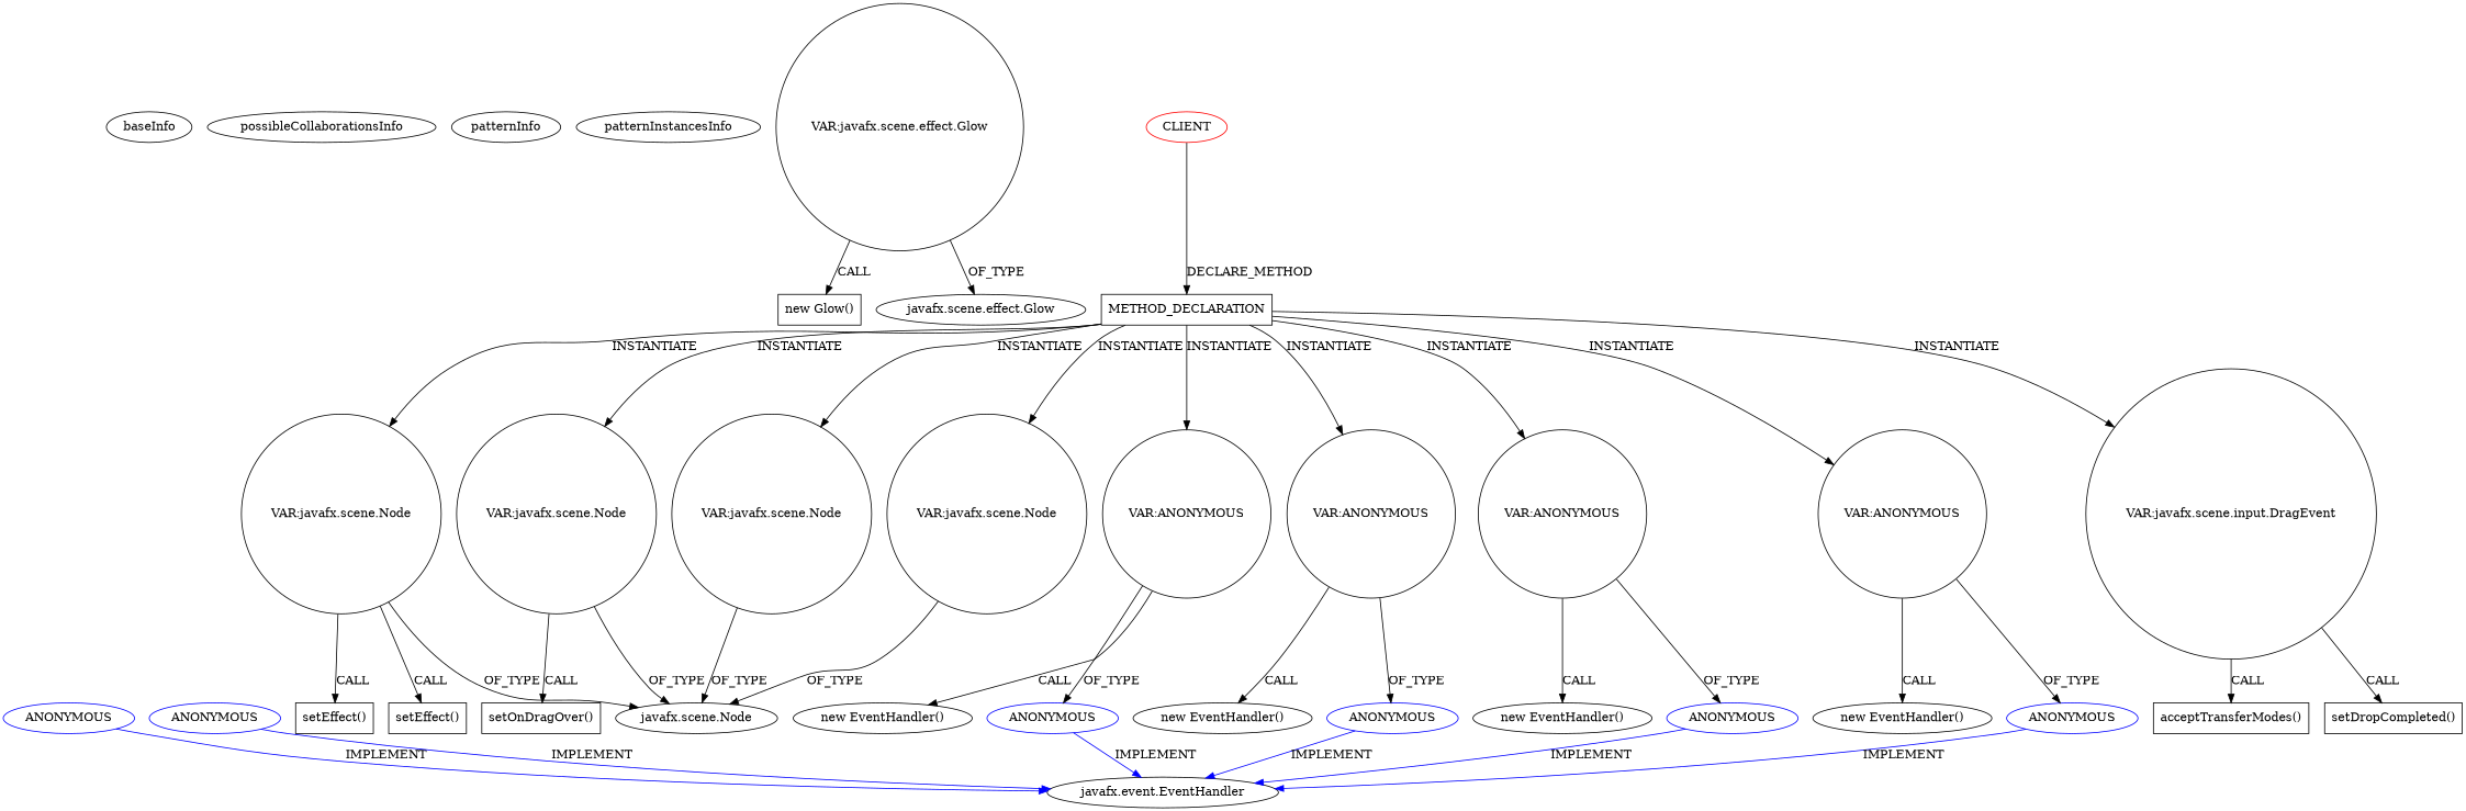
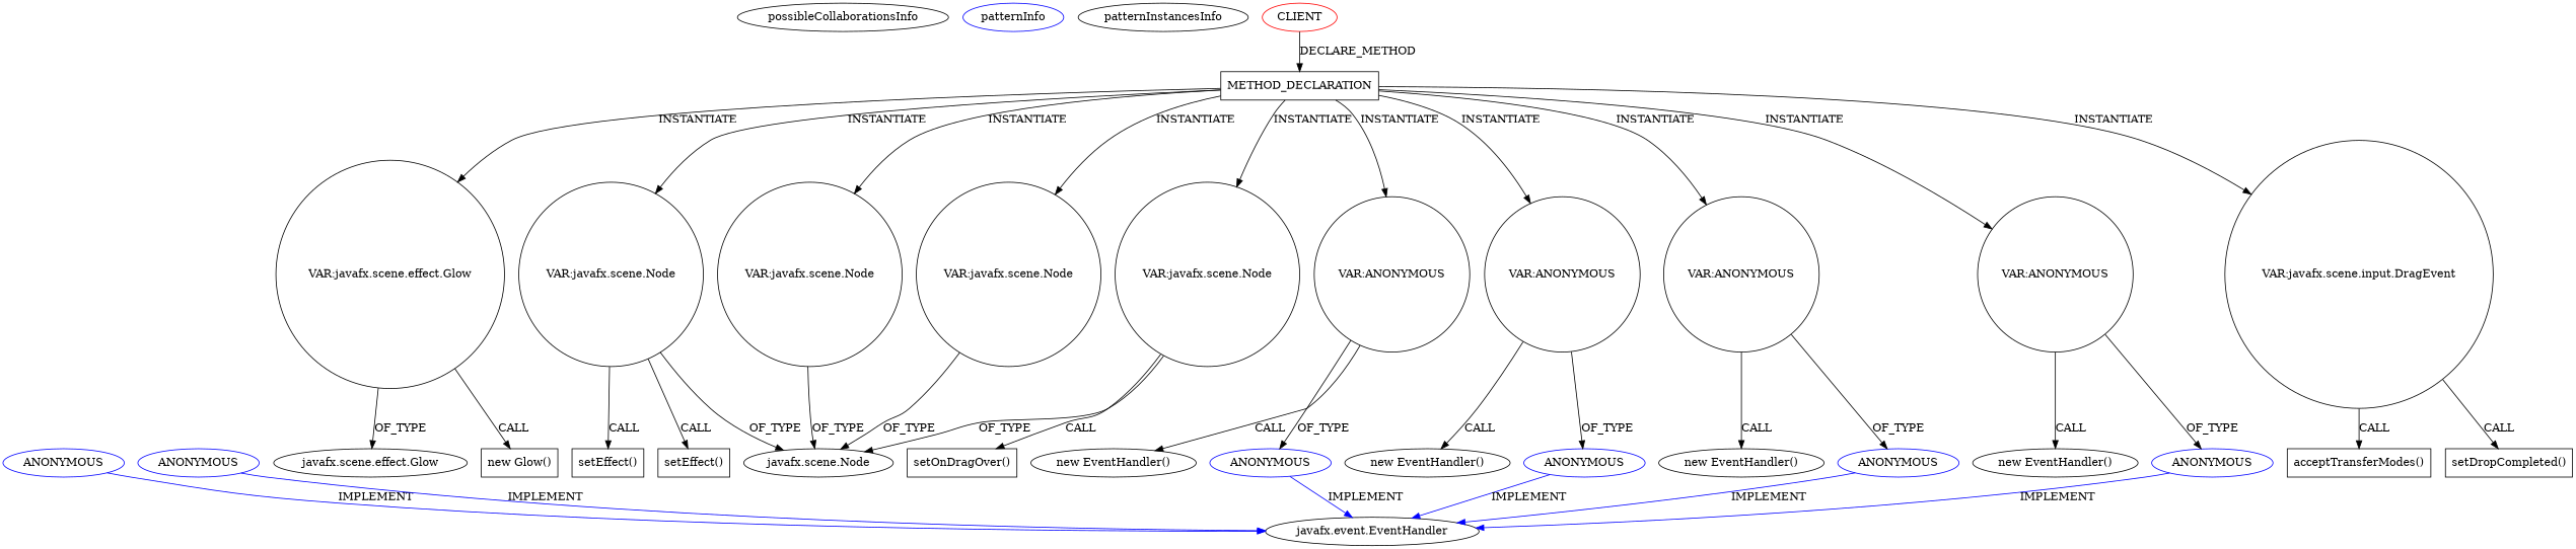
  digraph {
    node [isFrameworkType=false vertexType=VARIABLE_EXPRESION]
-   baseInfo [category=pattern graphId=3670 isAnonymous=false possibleRelation=false isFrameworkType="" vertexType=""]
    possibleCollaborationsInfo [isFrameworkType="" vertexType=""]
-   patternInfo [frequency=2.0 patternRootClient=0 isFrameworkType="" vertexType=""]
+   patternInfo [frequency=2.0 patternRootClient=0 color=blue isFrameworkType="" vertexType=""]
    patternInstancesInfo [0="prashker-KingsSGF~/prashker-KingsSGF/KingsSGF-master/src/uiSam/ThingBowlView.java~ThingBowlView~3892" 1="prashker-KingsSGF~/prashker-KingsSGF/KingsSGF-master/src/uiSam/HexTileView.java~HexTileView~3900" isFrameworkType="" vertexType=""]
    n5 [label="new Glow()" shape=box vertexType=CONSTRUCTOR_CALL]
    n6 [label="VAR:javafx.scene.effect.Glow" shape=circle]
    n7 [label="javafx.scene.effect.Glow" vertexType=FRAMEWORK_CLASS_TYPE]
    n8 [label=METHOD_DECLARATION shape=box vertexType=CLIENT_METHOD_DECLARATION]
    n9 [label="VAR:javafx.scene.Node" shape=circle]
    n10 [label="VAR:javafx.scene.Node" shape=circle]
    n11 [label="VAR:javafx.scene.Node" shape=circle]
    n12 [label="VAR:javafx.scene.Node" shape=circle]
    n13 [label="VAR:ANONYMOUS" shape=circle]
    n14 [label="VAR:ANONYMOUS" shape=circle]
    n15 [label="VAR:ANONYMOUS" shape=circle]
    n16 [label="VAR:ANONYMOUS" shape=circle]
    n17 [label="VAR:javafx.scene.input.DragEvent" shape=circle]
    n18 [label="javafx.scene.Node" vertexType=FRAMEWORK_CLASS_TYPE]
    n19 [label="setEffect()" shape=box vertexType=INSIDE_CALL]
    n20 [label="setEffect()" shape=box vertexType=INSIDE_CALL]
    n21 [label="setOnDragOver()" shape=box vertexType=INSIDE_CALL]
    n22 [color=blue label=ANONYMOUS vertexType=REFERENCE_ANONYMOUS_DECLARATION]
    n23 [label="new EventHandler()" vertexType=CONSTRUCTOR_CALL]
    n24 [color=blue label=ANONYMOUS vertexType=REFERENCE_ANONYMOUS_DECLARATION]
    n25 [label="new EventHandler()" vertexType=CONSTRUCTOR_CALL]
    n26 [color=blue label=ANONYMOUS vertexType=REFERENCE_ANONYMOUS_DECLARATION]
    n27 [label="new EventHandler()" vertexType=CONSTRUCTOR_CALL]
    n28 [color=blue label=ANONYMOUS vertexType=REFERENCE_ANONYMOUS_DECLARATION]
    n29 [label="new EventHandler()" vertexType=CONSTRUCTOR_CALL]
    n30 [label="setDropCompleted()" shape=box vertexType=INSIDE_CALL]
    n31 [label="acceptTransferModes()" shape=box vertexType=INSIDE_CALL]
    n32 [color=red label=CLIENT vertexType=ROOT_CLIENT_CLASS_DECLARATION]
    n33 [label="javafx.event.EventHandler" vertexType=FRAMEWORK_INTERFACE_TYPE]
    n34 [color=blue label=ANONYMOUS vertexType=REFERENCE_ANONYMOUS_DECLARATION]
    n35 [color=blue label=ANONYMOUS vertexType=REFERENCE_ANONYMOUS_DECLARATION]
    n6 -> n5 [label=CALL]
    n6 -> n7 [label=OF_TYPE]
+   n8 -> n6 [label=INSTANTIATE]
    n8 -> n9 [label=INSTANTIATE]
    n8 -> n10 [label=INSTANTIATE]
    n8 -> n11 [label=INSTANTIATE]
    n8 -> n12 [label=INSTANTIATE]
    n8 -> n13 [label=INSTANTIATE]
    n8 -> n14 [label=INSTANTIATE]
    n8 -> n15 [label=INSTANTIATE]
    n8 -> n16 [label=INSTANTIATE]
    n8 -> n17 [label=INSTANTIATE]
    n9 -> n18 [label=OF_TYPE]
    n10 -> n18 [label=OF_TYPE]
    n10 -> n19 [label=CALL]
    n10 -> n20 [label=CALL]
    n11 -> n18 [label=OF_TYPE]
    n11 -> n21 [label=CALL]
    n12 -> n18 [label=OF_TYPE]
    n13 -> n22 [label=OF_TYPE]
    n13 -> n23 [label=CALL]
    n14 -> n24 [label=OF_TYPE]
    n14 -> n25 [label=CALL]
    n15 -> n26 [label=OF_TYPE]
    n15 -> n27 [label=CALL]
    n16 -> n28 [label=OF_TYPE]
    n16 -> n29 [label=CALL]
    n17 -> n30 [label=CALL]
    n17 -> n31 [label=CALL]
    n22 -> n33 [color=blue label=IMPLEMENT]
    n24 -> n33 [color=blue label=IMPLEMENT]
    n26 -> n33 [color=blue label=IMPLEMENT]
    n28 -> n33 [color=blue label=IMPLEMENT]
    n32 -> n8 [label=DECLARE_METHOD]
    n34 -> n33 [color=blue label=IMPLEMENT]
    n35 -> n33 [color=blue label=IMPLEMENT]
  }
